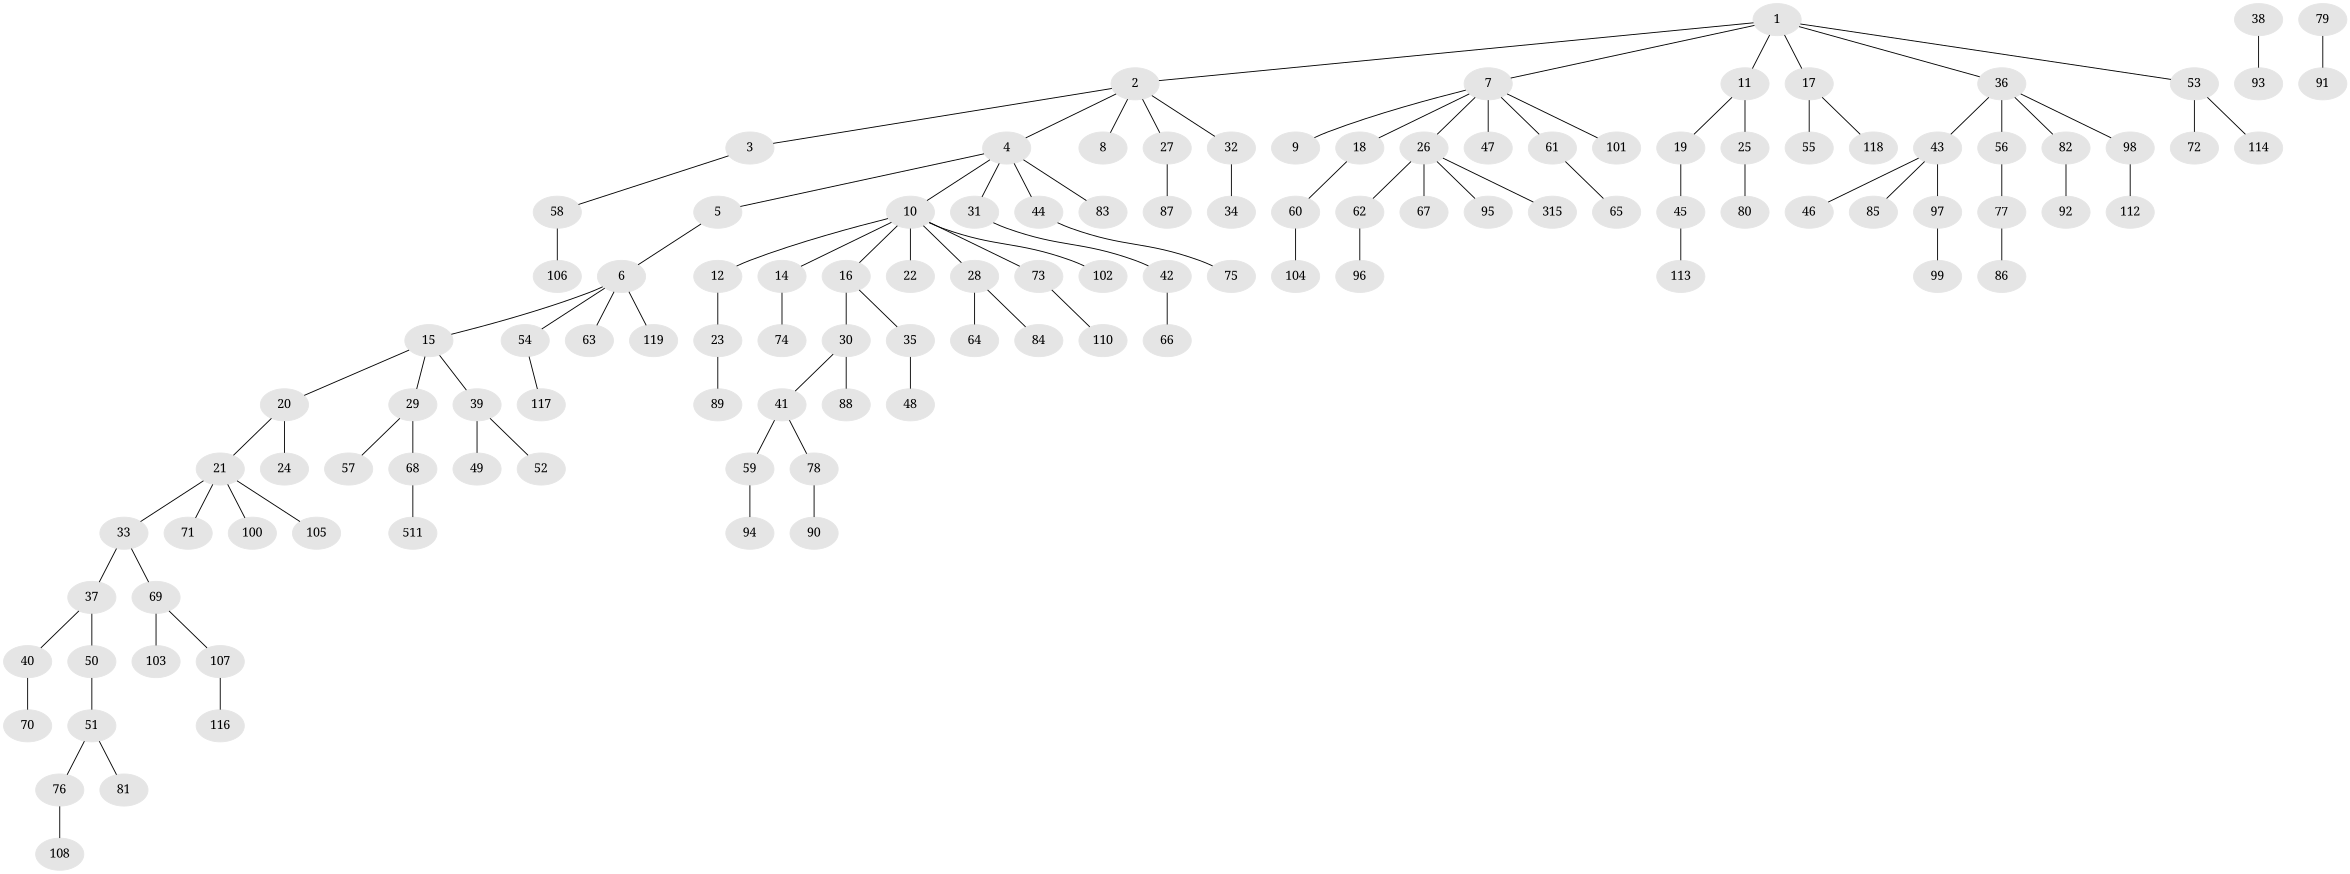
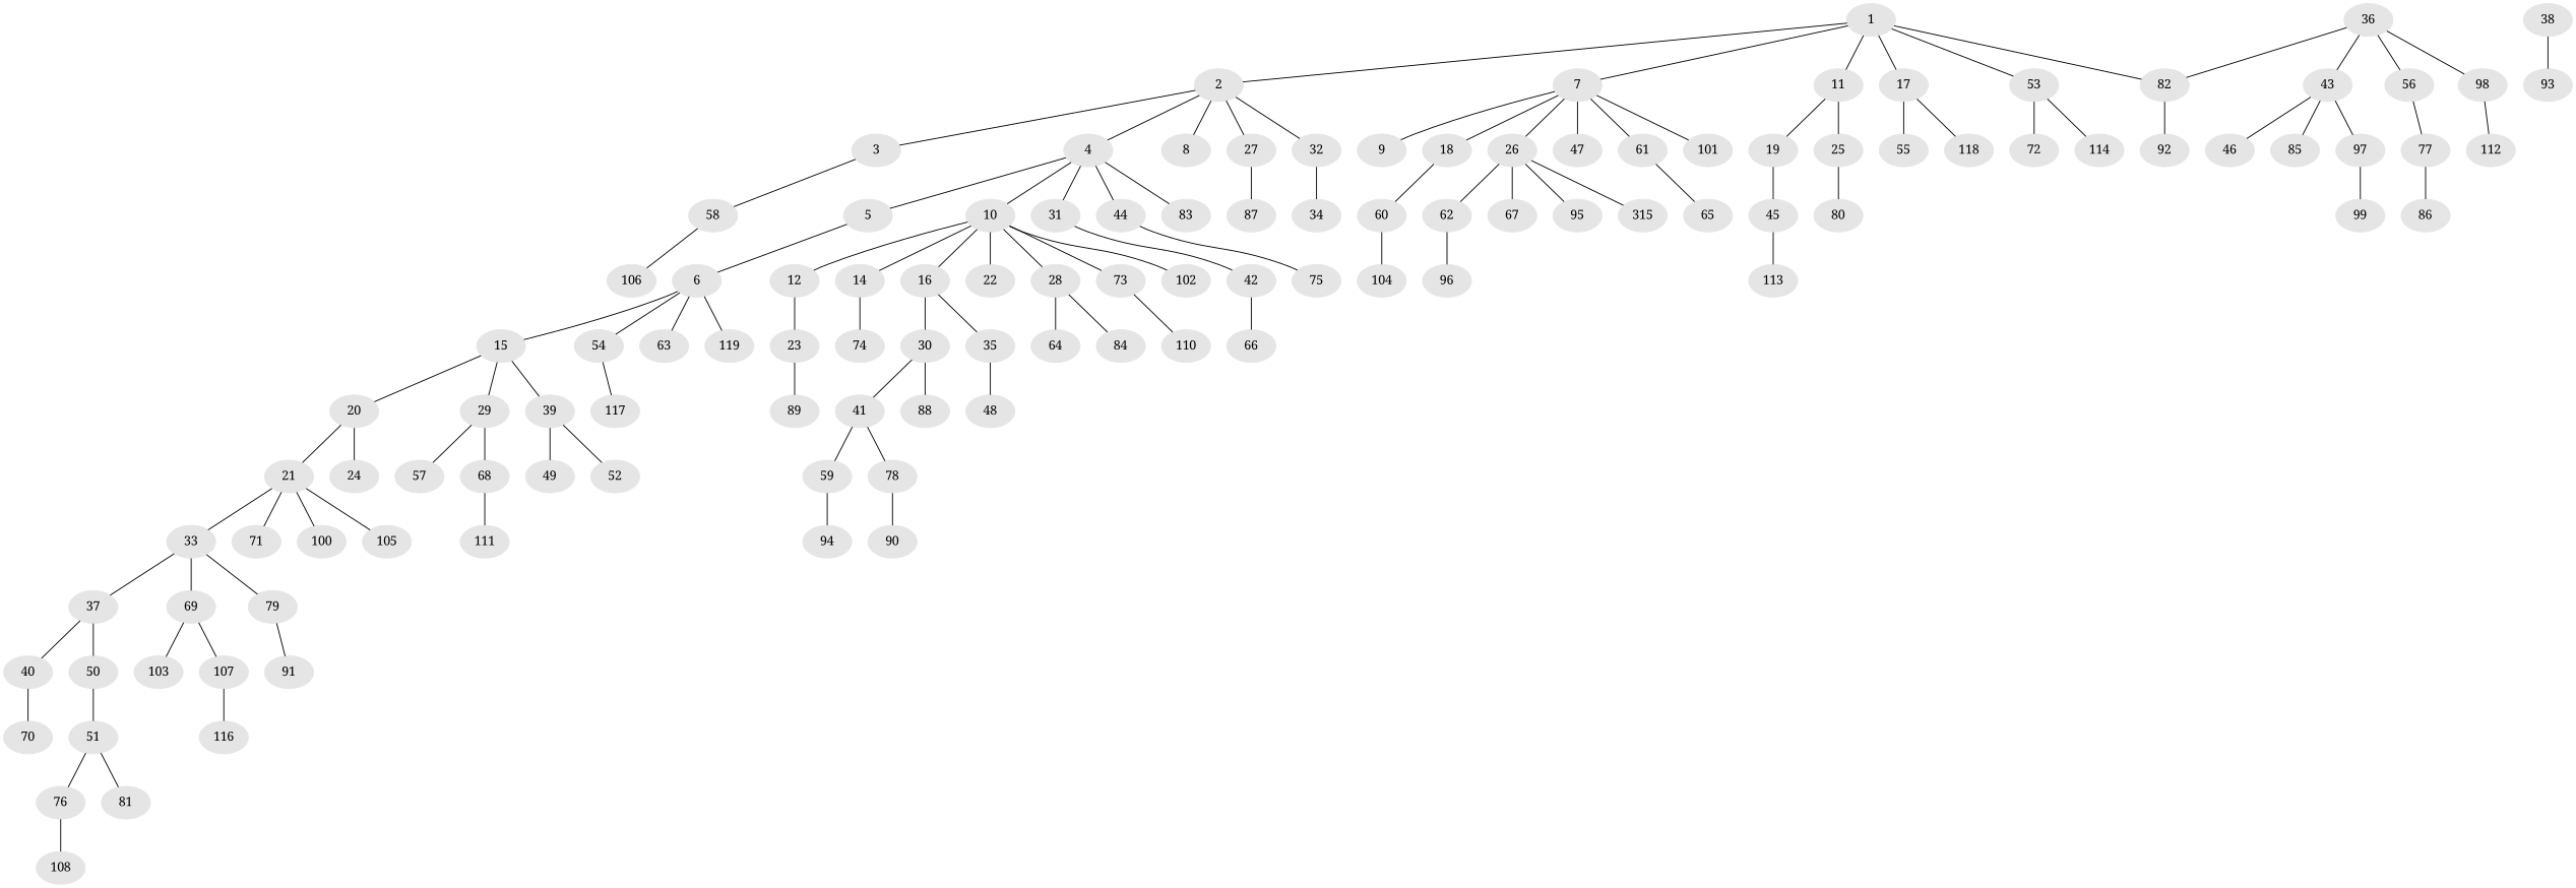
  graph {
    fontname="Noto Serif"
    node [color=gray90 fontname="Noto Serif" style=filled]
    edge [fontname="Noto Serif"]
    1
    2
    7
    11
    17
    36
    53
    3
    4
    8
    27
    32
    9
    18
    26
    47
    61
    101
    19
    25
    55
    118
    43
    56
    82
    98
    72
    114
    58
    5
    10
    31
    44
    83
    87
    34
    106
    6
    12
    14
    16
    22
    28
    73
    102
    42
    75
    15
    54
    63
    n51 [label=119]
    20
    29
    39
    117
    60
    62
    67
    95
    n60 [label=315]
    65
    23
    74
    30
    35
    64
    84
    110
    45
    80
    89
    38
    93
    21
    24
    57
    68
    49
    52
    41
    88
    48
    104
    113
    33
    71
    100
    105
    37
    69
    79
    96
-   111 [label=511]
+   111
    59
    78
    66
    40
    50
    103
    107
    91
    46
    85
    97
    77
    92
    112
    70
    51
    94
    90
    99
    76
    81
    108
    86
    116
    1 -- 2
    1 -- 7
    1 -- 11
    1 -- 17
-   1 -- 36
+   1 -- 82
    1 -- 53
    2 -- 3
    2 -- 4
    2 -- 8
    2 -- 27
    2 -- 32
    7 -- 9
    7 -- 18
    7 -- 26
    7 -- 47
    7 -- 61
    7 -- 101
    11 -- 19
    11 -- 25
    17 -- 55
    17 -- 118
    36 -- 43
    36 -- 56
    36 -- 82
    36 -- 98
    53 -- 72
    53 -- 114
    3 -- 58
    4 -- 5
    4 -- 10
    4 -- 31
    4 -- 44
    4 -- 83
    27 -- 87
    32 -- 34
    18 -- 60
    26 -- 62
    26 -- 67
    26 -- 95
    26 -- n60
    61 -- 65
    19 -- 45
    25 -- 80
    43 -- 46
    43 -- 85
    43 -- 97
    56 -- 77
    82 -- 92
    98 -- 112
    58 -- 106
    5 -- 6
    10 -- 12
    10 -- 14
    10 -- 16
    10 -- 22
    10 -- 28
    10 -- 73
    10 -- 102
    31 -- 42
    44 -- 75
    6 -- 15
    6 -- 54
    6 -- 63
    6 -- n51
    12 -- 23
    14 -- 74
    16 -- 30
    16 -- 35
    28 -- 64
    28 -- 84
    73 -- 110
    42 -- 66
    15 -- 20
    15 -- 29
    15 -- 39
    54 -- 117
    20 -- 21
    20 -- 24
    29 -- 57
    29 -- 68
    39 -- 49
    39 -- 52
    60 -- 104
    62 -- 96
    23 -- 89
    30 -- 41
    30 -- 88
    35 -- 48
    45 -- 113
    38 -- 93
    21 -- 33
    21 -- 71
    21 -- 100
    21 -- 105
    68 -- 111
    41 -- 59
    41 -- 78
    33 -- 37
    33 -- 69
+   33 -- 79
    37 -- 40
    37 -- 50
    69 -- 103
    69 -- 107
    79 -- 91
    59 -- 94
    78 -- 90
    40 -- 70
    50 -- 51
    107 -- 116
    97 -- 99
    77 -- 86
    51 -- 76
    51 -- 81
    76 -- 108
  }
